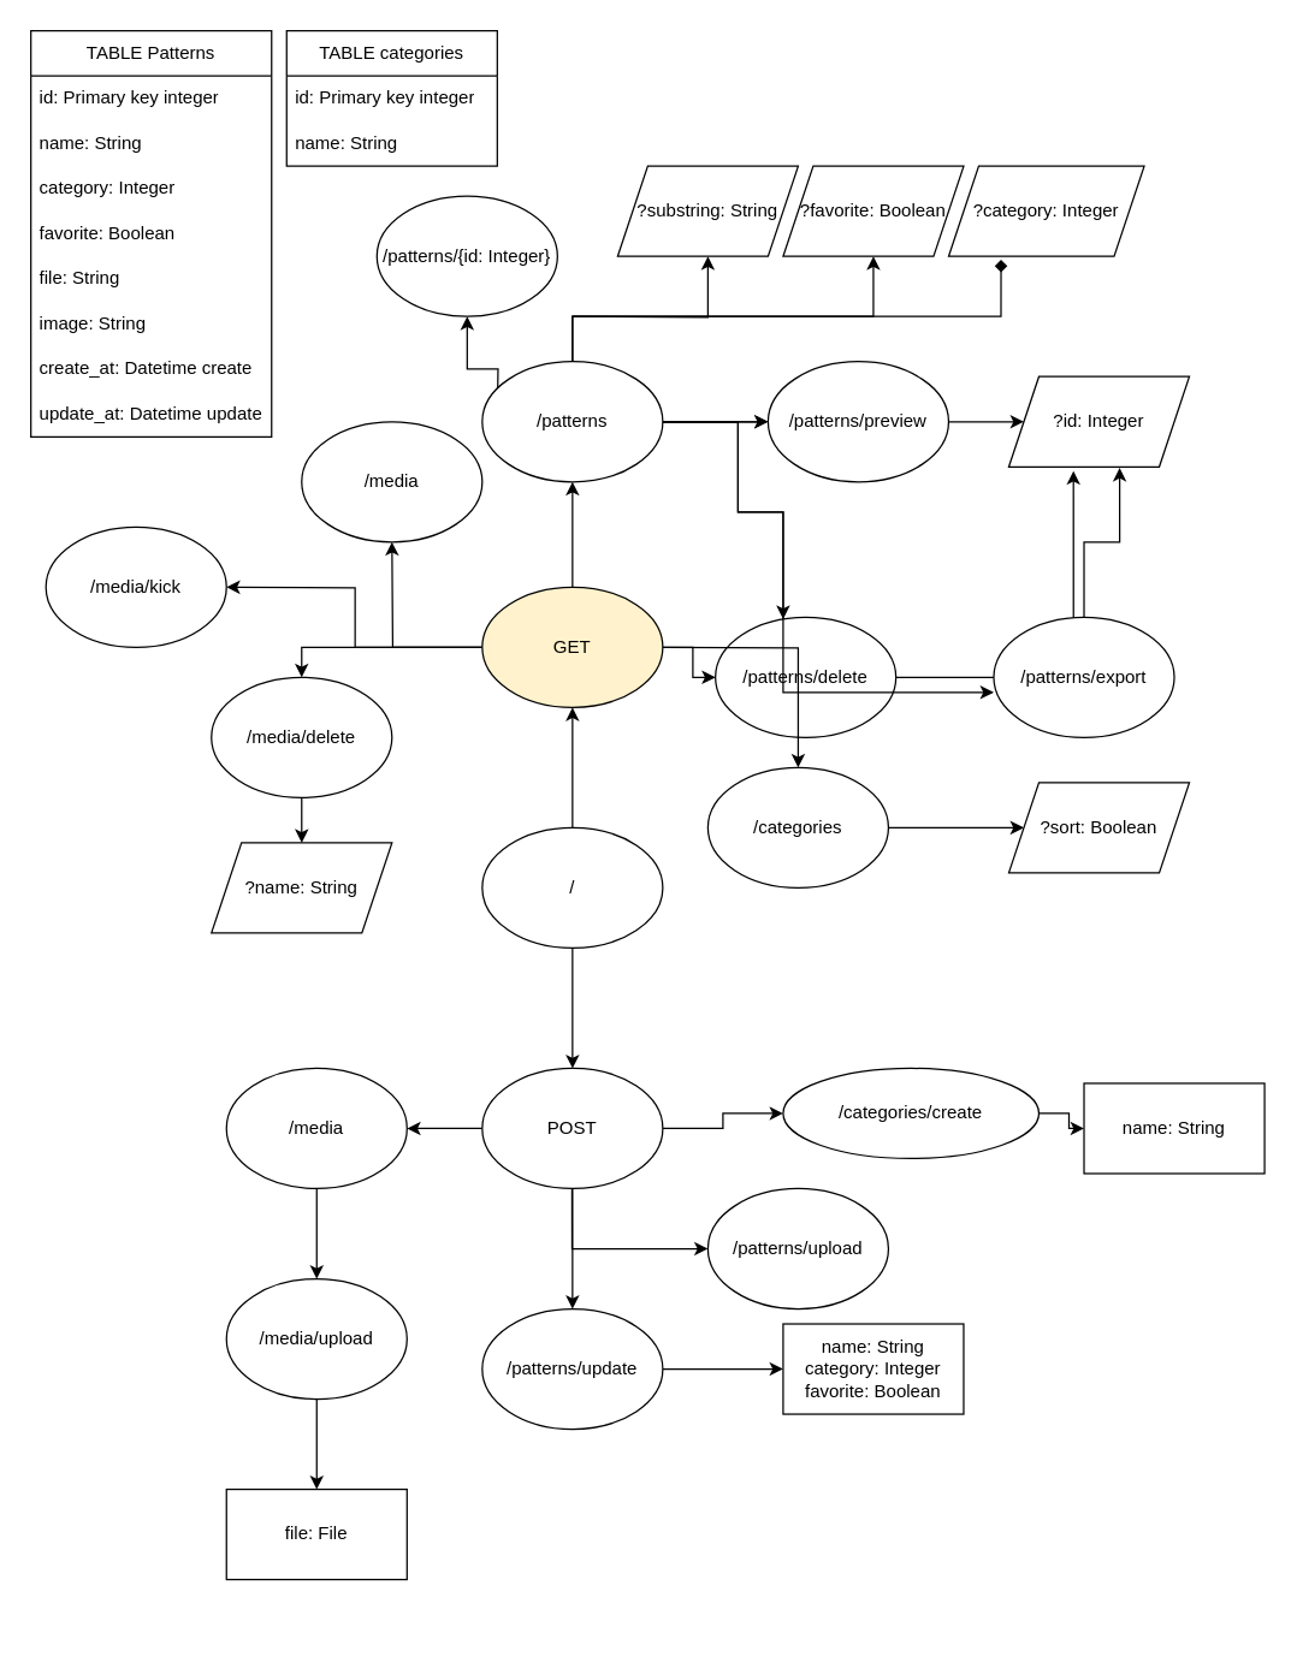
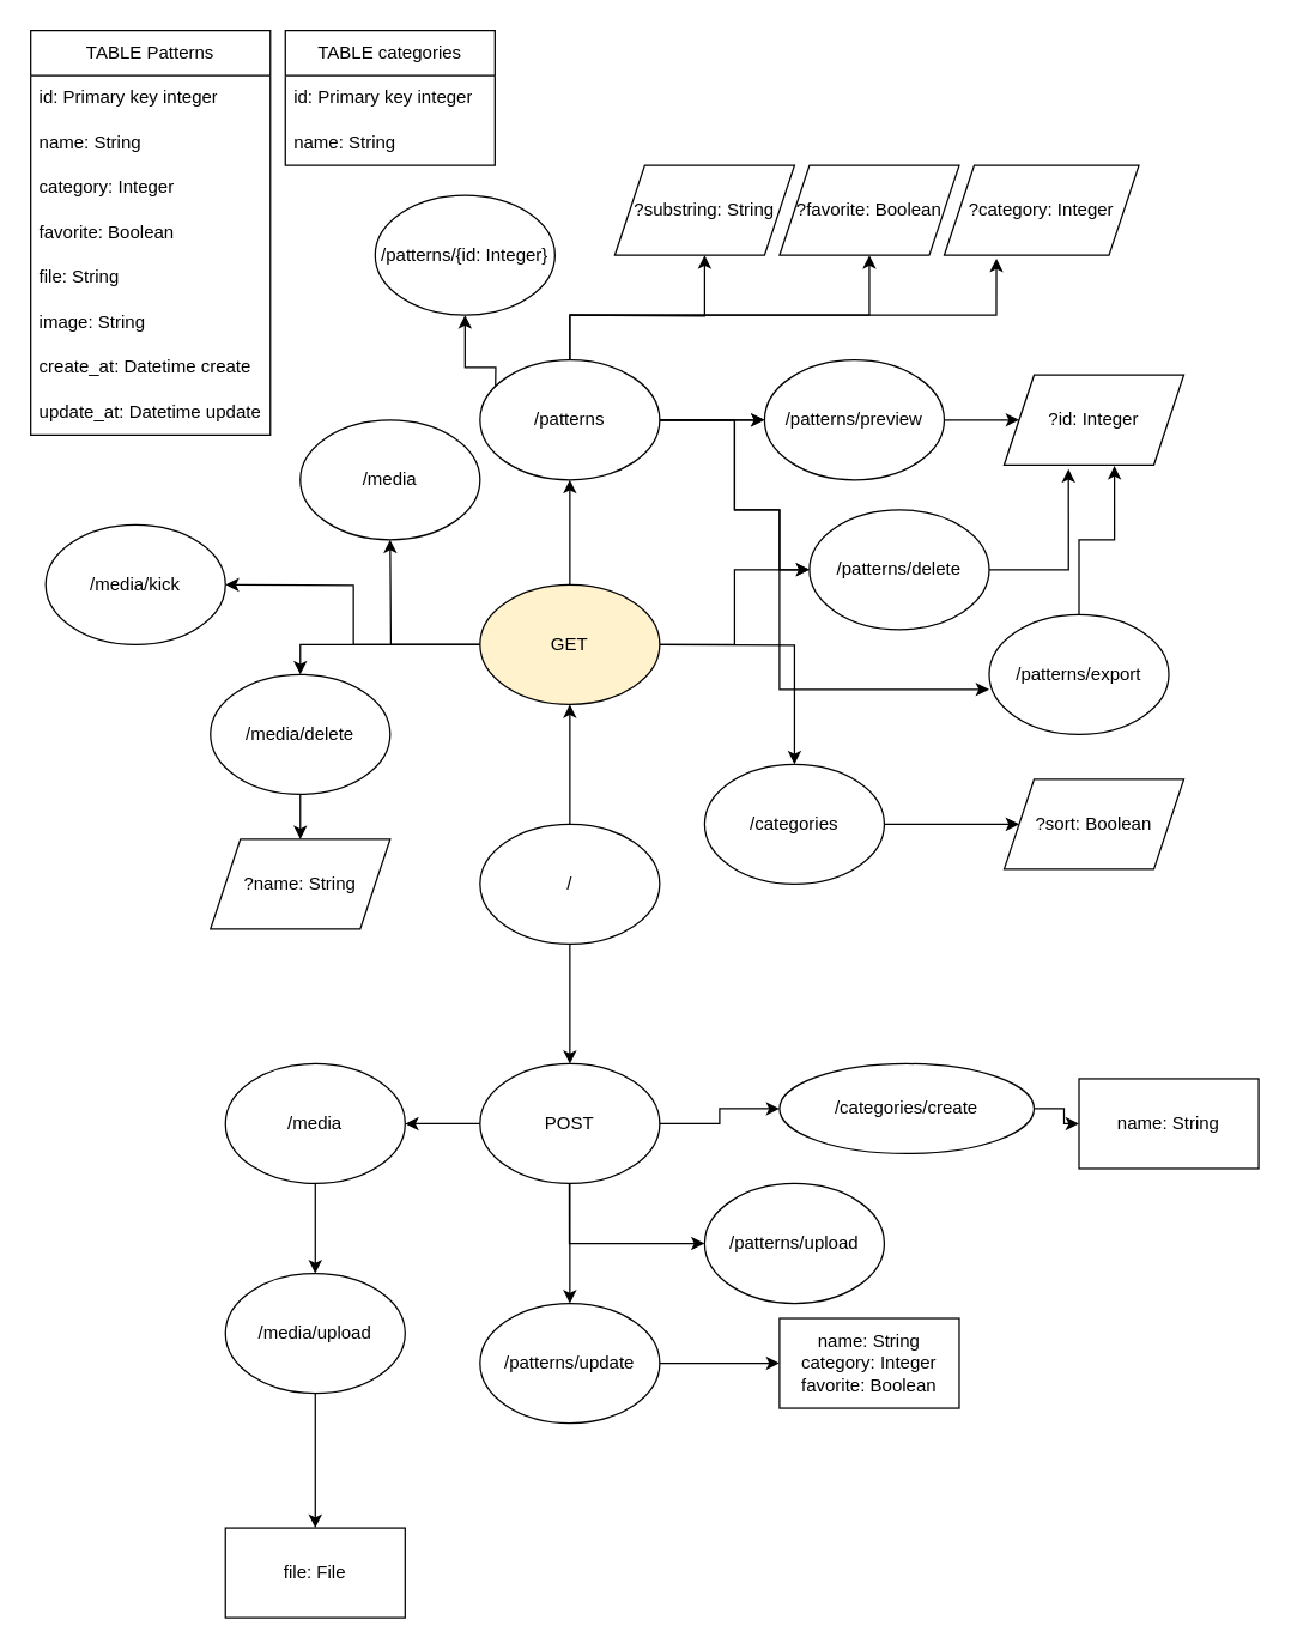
  <mxCell id="0" />
  <mxCell id="1" parent="0" />
  <mxCell id="2" value="TABLE Patterns" style="swimlane;fontStyle=0;childLayout=stackLayout;horizontal=1;startSize=30;horizontalStack=0;resizeParent=1;resizeParentMax=0;resizeLast=0;collapsible=1;marginBottom=0;whiteSpace=wrap;html=1;" vertex="1" parent="1"><mxGeometry x="20" y="20" width="160" height="270" as="geometry"><mxRectangle x="20" y="30" width="130" height="30" as="alternateBounds" /></mxGeometry></mxCell>
  <mxCell id="3" value="id: Primary key integer" style="text;strokeColor=none;fillColor=none;align=left;verticalAlign=middle;spacingLeft=4;spacingRight=4;overflow=hidden;points=[[0,0.5],[1,0.5]];portConstraint=eastwest;rotatable=0;whiteSpace=wrap;html=1;" vertex="1" parent="2"><mxGeometry y="30" width="160" height="30" as="geometry" /></mxCell>
  <mxCell id="4" value="name: String" style="text;strokeColor=none;fillColor=none;align=left;verticalAlign=middle;spacingLeft=4;spacingRight=4;overflow=hidden;points=[[0,0.5],[1,0.5]];portConstraint=eastwest;rotatable=0;whiteSpace=wrap;html=1;" vertex="1" parent="2"><mxGeometry y="60" width="160" height="30" as="geometry" /></mxCell>
  <mxCell id="5" value="category: Integer" style="text;strokeColor=none;fillColor=none;align=left;verticalAlign=middle;spacingLeft=4;spacingRight=4;overflow=hidden;points=[[0,0.5],[1,0.5]];portConstraint=eastwest;rotatable=0;whiteSpace=wrap;html=1;" vertex="1" parent="2"><mxGeometry y="90" width="160" height="30" as="geometry" /></mxCell>
  <mxCell id="6" value="favorite: Boolean" style="text;strokeColor=none;fillColor=none;align=left;verticalAlign=middle;spacingLeft=4;spacingRight=4;overflow=hidden;points=[[0,0.5],[1,0.5]];portConstraint=eastwest;rotatable=0;whiteSpace=wrap;html=1;" vertex="1" parent="2"><mxGeometry y="120" width="160" height="30" as="geometry" /></mxCell>
  <mxCell id="7" value="file: String" style="text;strokeColor=none;fillColor=none;align=left;verticalAlign=middle;spacingLeft=4;spacingRight=4;overflow=hidden;points=[[0,0.5],[1,0.5]];portConstraint=eastwest;rotatable=0;whiteSpace=wrap;html=1;" vertex="1" parent="2"><mxGeometry y="150" width="160" height="30" as="geometry" /></mxCell>
  <mxCell id="8" value="image: String" style="text;strokeColor=none;fillColor=none;align=left;verticalAlign=middle;spacingLeft=4;spacingRight=4;overflow=hidden;points=[[0,0.5],[1,0.5]];portConstraint=eastwest;rotatable=0;whiteSpace=wrap;html=1;" vertex="1" parent="2"><mxGeometry y="180" width="160" height="30" as="geometry" /></mxCell>
  <mxCell id="9" value="create_at: Datetime create" style="text;strokeColor=none;fillColor=none;align=left;verticalAlign=middle;spacingLeft=4;spacingRight=4;overflow=hidden;points=[[0,0.5],[1,0.5]];portConstraint=eastwest;rotatable=0;whiteSpace=wrap;html=1;" vertex="1" parent="2"><mxGeometry y="210" width="160" height="30" as="geometry" /></mxCell>
  <mxCell id="10" value="update_at: Datetime update" style="text;strokeColor=none;fillColor=none;align=left;verticalAlign=middle;spacingLeft=4;spacingRight=4;overflow=hidden;points=[[0,0.5],[1,0.5]];portConstraint=eastwest;rotatable=0;whiteSpace=wrap;html=1;" vertex="1" parent="2"><mxGeometry y="240" width="160" height="30" as="geometry" /></mxCell>
  <mxCell id="11" value="TABLE categories" style="swimlane;fontStyle=0;childLayout=stackLayout;horizontal=1;startSize=30;horizontalStack=0;resizeParent=1;resizeParentMax=0;resizeLast=0;collapsible=1;marginBottom=0;whiteSpace=wrap;html=1;" vertex="1" parent="1"><mxGeometry x="190" y="20" width="140" height="90" as="geometry" /></mxCell>
  <mxCell id="12" value="id: Primary key integer" style="text;strokeColor=none;fillColor=none;align=left;verticalAlign=middle;spacingLeft=4;spacingRight=4;overflow=hidden;points=[[0,0.5],[1,0.5]];portConstraint=eastwest;rotatable=0;whiteSpace=wrap;html=1;" vertex="1" parent="11"><mxGeometry y="30" width="140" height="30" as="geometry" /></mxCell>
  <mxCell id="13" value="name: String" style="text;strokeColor=none;fillColor=none;align=left;verticalAlign=middle;spacingLeft=4;spacingRight=4;overflow=hidden;points=[[0,0.5],[1,0.5]];portConstraint=eastwest;rotatable=0;whiteSpace=wrap;html=1;" vertex="1" parent="11"><mxGeometry y="60" width="140" height="30" as="geometry" /></mxCell>
  <mxCell id="14" value="" style="edgeStyle=orthogonalEdgeStyle;rounded=0;orthogonalLoop=1;jettySize=auto;html=1;" edge="1" parent="1" source="16" target="22"><mxGeometry relative="1" as="geometry" /></mxCell>
  <mxCell id="15" value="" style="edgeStyle=orthogonalEdgeStyle;rounded=0;orthogonalLoop=1;jettySize=auto;html=1;" edge="1" parent="1" source="16" target="49"><mxGeometry relative="1" as="geometry" /></mxCell>
  <mxCell id="16" value="/" style="ellipse;whiteSpace=wrap;html=1;" vertex="1" parent="1"><mxGeometry x="320" y="550" width="120" height="80" as="geometry" /></mxCell>
  <mxCell id="17" value="" style="edgeStyle=orthogonalEdgeStyle;rounded=0;orthogonalLoop=1;jettySize=auto;html=1;" edge="1" parent="1" source="22" target="29"><mxGeometry relative="1" as="geometry" /></mxCell>
  <mxCell id="18" value="" style="edgeStyle=orthogonalEdgeStyle;rounded=0;orthogonalLoop=1;jettySize=auto;html=1;" edge="1" parent="1" source="22" target="37"><mxGeometry relative="1" as="geometry" /></mxCell>
  <mxCell id="19" style="edgeStyle=orthogonalEdgeStyle;rounded=0;orthogonalLoop=1;jettySize=auto;html=1;entryX=0.5;entryY=0;entryDx=0;entryDy=0;" edge="1" parent="1" source="22" target="52"><mxGeometry relative="1" as="geometry"><mxPoint x="200" y="540" as="targetPoint" /></mxGeometry></mxCell>
  <mxCell id="20" style="edgeStyle=orthogonalEdgeStyle;rounded=0;orthogonalLoop=1;jettySize=auto;html=1;" edge="1" parent="1" source="22"><mxGeometry relative="1" as="geometry"><mxPoint x="150" y="390" as="targetPoint" /></mxGeometry></mxCell>
  <mxCell id="21" style="edgeStyle=orthogonalEdgeStyle;rounded=0;orthogonalLoop=1;jettySize=auto;html=1;" edge="1" parent="1" source="22"><mxGeometry relative="1" as="geometry"><mxPoint x="260" y="360" as="targetPoint" /></mxGeometry></mxCell>
  <mxCell id="22" value="GET" style="ellipse;whiteSpace=wrap;html=1;fillColor=#fff2cc;" vertex="1" parent="1"><mxGeometry x="320" y="390" width="120" height="80" as="geometry" /></mxCell>
  <mxCell id="23" value="" style="edgeStyle=orthogonalEdgeStyle;rounded=0;orthogonalLoop=1;jettySize=auto;html=1;entryX=0.5;entryY=1;entryDx=0;entryDy=0;" edge="1" parent="1" target="30"><mxGeometry relative="1" as="geometry"><mxPoint x="380" y="210" as="sourcePoint" /><mxPoint x="470.016" y="140" as="targetPoint" /></mxGeometry></mxCell>
  <mxCell id="24" style="edgeStyle=orthogonalEdgeStyle;rounded=0;orthogonalLoop=1;jettySize=auto;html=1;entryX=0.5;entryY=1;entryDx=0;entryDy=0;" edge="1" parent="1"><mxGeometry relative="1" as="geometry"><mxPoint x="380" y="240" as="sourcePoint" /><mxPoint x="580" y="170" as="targetPoint" /><Array as="points"><mxPoint x="380" y="210" /><mxPoint x="580" y="210" /></Array></mxGeometry></mxCell>
  <mxCell id="25" value="" style="edgeStyle=orthogonalEdgeStyle;rounded=0;orthogonalLoop=1;jettySize=auto;html=1;" edge="1" parent="1" source="29" target="35"><mxGeometry relative="1" as="geometry" /></mxCell>
  <mxCell id="26" value="" style="edgeStyle=orthogonalEdgeStyle;rounded=0;orthogonalLoop=1;jettySize=auto;html=1;" edge="1" parent="1" source="29" target="35"><mxGeometry relative="1" as="geometry" /></mxCell>
  <mxCell id="27" style="edgeStyle=orthogonalEdgeStyle;rounded=0;orthogonalLoop=1;jettySize=auto;html=1;" edge="1" parent="1" source="29" target="37"><mxGeometry relative="1" as="geometry"><mxPoint x="480" y="340" as="targetPoint" /><Array as="points"><mxPoint x="490" y="280" /><mxPoint x="490" y="340" /><mxPoint x="520" y="340" /></Array></mxGeometry></mxCell>
  <mxCell id="28" style="edgeStyle=orthogonalEdgeStyle;rounded=0;orthogonalLoop=1;jettySize=auto;html=1;entryX=0.5;entryY=1;entryDx=0;entryDy=0;" edge="1" parent="1" target="68"><mxGeometry relative="1" as="geometry"><mxPoint x="310" y="216" as="targetPoint" /><mxPoint x="330" y="279.999" as="sourcePoint" /></mxGeometry></mxCell>
  <mxCell id="29" value="/patterns" style="ellipse;whiteSpace=wrap;html=1;" vertex="1" parent="1"><mxGeometry x="320" y="240" width="120" height="80" as="geometry" /></mxCell>
  <mxCell id="30" value="?substring: String" style="shape=parallelogram;perimeter=parallelogramPerimeter;whiteSpace=wrap;html=1;fixedSize=1;" vertex="1" parent="1"><mxGeometry x="410" y="110" width="120" height="60" as="geometry" /></mxCell>
  <mxCell id="31" value="?favorite: Boolean" style="shape=parallelogram;perimeter=parallelogramPerimeter;whiteSpace=wrap;html=1;fixedSize=1;" vertex="1" parent="1"><mxGeometry x="520" y="110" width="120" height="60" as="geometry" /></mxCell>
  <mxCell id="32" value="?category: Integer" style="shape=parallelogram;perimeter=parallelogramPerimeter;whiteSpace=wrap;html=1;fixedSize=1;" vertex="1" parent="1"><mxGeometry x="630" y="110" width="130" height="60" as="geometry" /></mxCell>
- <mxCell id="33" style="edgeStyle=orthogonalEdgeStyle;rounded=0;orthogonalLoop=1;jettySize=auto;html=1;entryX=0.268;entryY=1.037;entryDx=0;entryDy=0;entryPerimeter=0;endArrow=diamond;" edge="1" parent="1" source="29" target="32"><mxGeometry relative="1" as="geometry"><Array as="points"><mxPoint x="380" y="210" /><mxPoint x="665" y="210" /></Array></mxGeometry></mxCell>
+ <mxCell id="33" style="edgeStyle=orthogonalEdgeStyle;rounded=0;orthogonalLoop=1;jettySize=auto;html=1;entryX=0.268;entryY=1.037;entryDx=0;entryDy=0;entryPerimeter=0;" edge="1" parent="1" source="29" target="32"><mxGeometry relative="1" as="geometry"><Array as="points"><mxPoint x="380" y="210" /><mxPoint x="665" y="210" /></Array></mxGeometry></mxCell>
  <mxCell id="34" value="" style="edgeStyle=orthogonalEdgeStyle;rounded=0;orthogonalLoop=1;jettySize=auto;html=1;" edge="1" parent="1" source="35" target="36"><mxGeometry relative="1" as="geometry" /></mxCell>
  <mxCell id="35" value="/patterns/preview" style="ellipse;whiteSpace=wrap;html=1;" vertex="1" parent="1"><mxGeometry x="510" y="240" width="120" height="80" as="geometry" /></mxCell>
  <mxCell id="36" value="?id: Integer" style="shape=parallelogram;perimeter=parallelogramPerimeter;whiteSpace=wrap;html=1;fixedSize=1;" vertex="1" parent="1"><mxGeometry x="670" y="250" width="120" height="60" as="geometry" /></mxCell>
- <mxCell id="37" value="/patterns/delete" style="ellipse;whiteSpace=wrap;html=1;" vertex="1" parent="1"><mxGeometry x="475" y="410" width="120" height="80" as="geometry" /></mxCell>
+ <mxCell id="37" value="/patterns/delete" style="ellipse;whiteSpace=wrap;html=1;" vertex="1" parent="1"><mxGeometry x="540" y="340" width="120" height="80" as="geometry" /></mxCell>
  <mxCell id="38" style="edgeStyle=orthogonalEdgeStyle;rounded=0;orthogonalLoop=1;jettySize=auto;html=1;entryX=0.358;entryY=1.045;entryDx=0;entryDy=0;entryPerimeter=0;" edge="1" parent="1" source="37" target="36"><mxGeometry relative="1" as="geometry" /></mxCell>
  <mxCell id="39" value="/patterns/export" style="ellipse;whiteSpace=wrap;html=1;" vertex="1" parent="1"><mxGeometry x="660" y="410" width="120" height="80" as="geometry" /></mxCell>
  <mxCell id="40" style="edgeStyle=orthogonalEdgeStyle;rounded=0;orthogonalLoop=1;jettySize=auto;html=1;entryX=0;entryY=0.625;entryDx=0;entryDy=0;entryPerimeter=0;" edge="1" parent="1" target="39"><mxGeometry relative="1" as="geometry"><mxPoint x="540" y="430" as="targetPoint" /><mxPoint x="440" y="280" as="sourcePoint" /><Array as="points"><mxPoint x="490" y="280" /><mxPoint x="490" y="340" /><mxPoint x="520" y="340" /><mxPoint x="520" y="460" /></Array></mxGeometry></mxCell>
  <mxCell id="41" style="edgeStyle=orthogonalEdgeStyle;rounded=0;orthogonalLoop=1;jettySize=auto;html=1;entryX=0.614;entryY=1.011;entryDx=0;entryDy=0;entryPerimeter=0;" edge="1" parent="1" source="39" target="36"><mxGeometry relative="1" as="geometry" /></mxCell>
  <mxCell id="42" value="" style="edgeStyle=orthogonalEdgeStyle;rounded=0;orthogonalLoop=1;jettySize=auto;html=1;" edge="1" parent="1" source="43" target="45"><mxGeometry relative="1" as="geometry" /></mxCell>
  <mxCell id="43" value="/media" style="ellipse;whiteSpace=wrap;html=1;" vertex="1" parent="1"><mxGeometry x="150" y="710" width="120" height="80" as="geometry" /></mxCell>
  <mxCell id="44" value="" style="edgeStyle=orthogonalEdgeStyle;rounded=0;orthogonalLoop=1;jettySize=auto;html=1;" edge="1" parent="1" source="45" target="50"><mxGeometry relative="1" as="geometry" /></mxCell>
  <mxCell id="45" value="/media/upload" style="ellipse;whiteSpace=wrap;html=1;" vertex="1" parent="1"><mxGeometry x="150" y="850" width="120" height="80" as="geometry" /></mxCell>
  <mxCell id="46" style="edgeStyle=orthogonalEdgeStyle;rounded=0;orthogonalLoop=1;jettySize=auto;html=1;entryX=1;entryY=0.5;entryDx=0;entryDy=0;" edge="1" parent="1" source="49" target="43"><mxGeometry relative="1" as="geometry" /></mxCell>
  <mxCell id="47" value="" style="edgeStyle=orthogonalEdgeStyle;rounded=0;orthogonalLoop=1;jettySize=auto;html=1;" edge="1" parent="1" source="49" target="59"><mxGeometry relative="1" as="geometry" /></mxCell>
  <mxCell id="48" value="" style="edgeStyle=orthogonalEdgeStyle;rounded=0;orthogonalLoop=1;jettySize=auto;html=1;" edge="1" parent="1" source="49" target="62"><mxGeometry relative="1" as="geometry" /></mxCell>
  <mxCell id="49" value="POST" style="ellipse;whiteSpace=wrap;html=1;" vertex="1" parent="1"><mxGeometry x="320" y="710" width="120" height="80" as="geometry" /></mxCell>
- <mxCell id="50" value="file: File" style="whiteSpace=wrap;html=1;" vertex="1" parent="1"><mxGeometry x="150" y="990" width="120" height="60" as="geometry" /></mxCell>
+ <mxCell id="50" value="file: File" style="whiteSpace=wrap;html=1;" vertex="1" parent="1"><mxGeometry x="150" y="1020" width="120" height="60" as="geometry" /></mxCell>
  <mxCell id="51" value="" style="edgeStyle=orthogonalEdgeStyle;rounded=0;orthogonalLoop=1;jettySize=auto;html=1;" edge="1" parent="1" source="52" target="53"><mxGeometry relative="1" as="geometry" /></mxCell>
  <mxCell id="52" value="/media/delete" style="ellipse;whiteSpace=wrap;html=1;" vertex="1" parent="1"><mxGeometry x="140" y="450" width="120" height="80" as="geometry" /></mxCell>
  <mxCell id="53" value="?name: String" style="shape=parallelogram;perimeter=parallelogramPerimeter;whiteSpace=wrap;html=1;fixedSize=1;" vertex="1" parent="1"><mxGeometry x="140" y="560" width="120" height="60" as="geometry" /></mxCell>
  <mxCell id="54" value="" style="edgeStyle=orthogonalEdgeStyle;rounded=0;orthogonalLoop=1;jettySize=auto;html=1;entryX=0.5;entryY=0;entryDx=0;entryDy=0;" edge="1" parent="1" target="56"><mxGeometry relative="1" as="geometry"><mxPoint x="440" y="430" as="sourcePoint" /><mxPoint x="490" y="510" as="targetPoint" /></mxGeometry></mxCell>
  <mxCell id="55" value="" style="edgeStyle=orthogonalEdgeStyle;rounded=0;orthogonalLoop=1;jettySize=auto;html=1;" edge="1" parent="1" source="56" target="57"><mxGeometry relative="1" as="geometry" /></mxCell>
  <mxCell id="56" value="/categories" style="ellipse;whiteSpace=wrap;html=1;" vertex="1" parent="1"><mxGeometry x="470" y="510" width="120" height="80" as="geometry" /></mxCell>
  <mxCell id="57" value="?sort: Boolean" style="shape=parallelogram;perimeter=parallelogramPerimeter;whiteSpace=wrap;html=1;fixedSize=1;" vertex="1" parent="1"><mxGeometry x="670" y="520" width="120" height="60" as="geometry" /></mxCell>
  <mxCell id="58" value="" style="edgeStyle=orthogonalEdgeStyle;rounded=0;orthogonalLoop=1;jettySize=auto;html=1;" edge="1" parent="1" source="59" target="60"><mxGeometry relative="1" as="geometry" /></mxCell>
  <mxCell id="59" value="/categories/create" style="ellipse;whiteSpace=wrap;html=1;" vertex="1" parent="1"><mxGeometry x="520" y="710" width="170" height="60" as="geometry" /></mxCell>
  <mxCell id="60" value="name: String" style="whiteSpace=wrap;html=1;" vertex="1" parent="1"><mxGeometry x="720" y="720" width="120" height="60" as="geometry" /></mxCell>
  <mxCell id="61" value="" style="edgeStyle=orthogonalEdgeStyle;rounded=0;orthogonalLoop=1;jettySize=auto;html=1;" edge="1" parent="1" source="62" target="63"><mxGeometry relative="1" as="geometry" /></mxCell>
  <mxCell id="62" value="/patterns/update" style="ellipse;whiteSpace=wrap;html=1;" vertex="1" parent="1"><mxGeometry x="320" y="870" width="120" height="80" as="geometry" /></mxCell>
  <mxCell id="63" value="name: String&lt;div&gt;category: Integer&lt;/div&gt;&lt;div&gt;favorite: Boolean&lt;/div&gt;" style="whiteSpace=wrap;html=1;" vertex="1" parent="1"><mxGeometry x="520" y="880" width="120" height="60" as="geometry" /></mxCell>
  <mxCell id="64" value="" style="edgeStyle=orthogonalEdgeStyle;rounded=0;orthogonalLoop=1;jettySize=auto;html=1;entryX=0;entryY=0.5;entryDx=0;entryDy=0;" edge="1" parent="1" target="65"><mxGeometry relative="1" as="geometry"><mxPoint x="379.66" y="790" as="sourcePoint" /><mxPoint x="460" y="830" as="targetPoint" /><Array as="points"><mxPoint x="380" y="830" /></Array></mxGeometry></mxCell>
  <mxCell id="65" value="/patterns/upload" style="ellipse;whiteSpace=wrap;html=1;" vertex="1" parent="1"><mxGeometry x="470" y="790" width="120" height="80" as="geometry" /></mxCell>
  <mxCell id="66" value="/media/kick" style="ellipse;whiteSpace=wrap;html=1;" vertex="1" parent="1"><mxGeometry x="30" y="350" width="120" height="80" as="geometry" /></mxCell>
  <mxCell id="67" value="/media" style="ellipse;whiteSpace=wrap;html=1;" vertex="1" parent="1"><mxGeometry x="200" y="280" width="120" height="80" as="geometry" /></mxCell>
  <mxCell id="68" value="/patterns/{id: Integer}" style="ellipse;whiteSpace=wrap;html=1;" vertex="1" parent="1"><mxGeometry x="250" y="130" width="120" height="80" as="geometry" /></mxCell>
